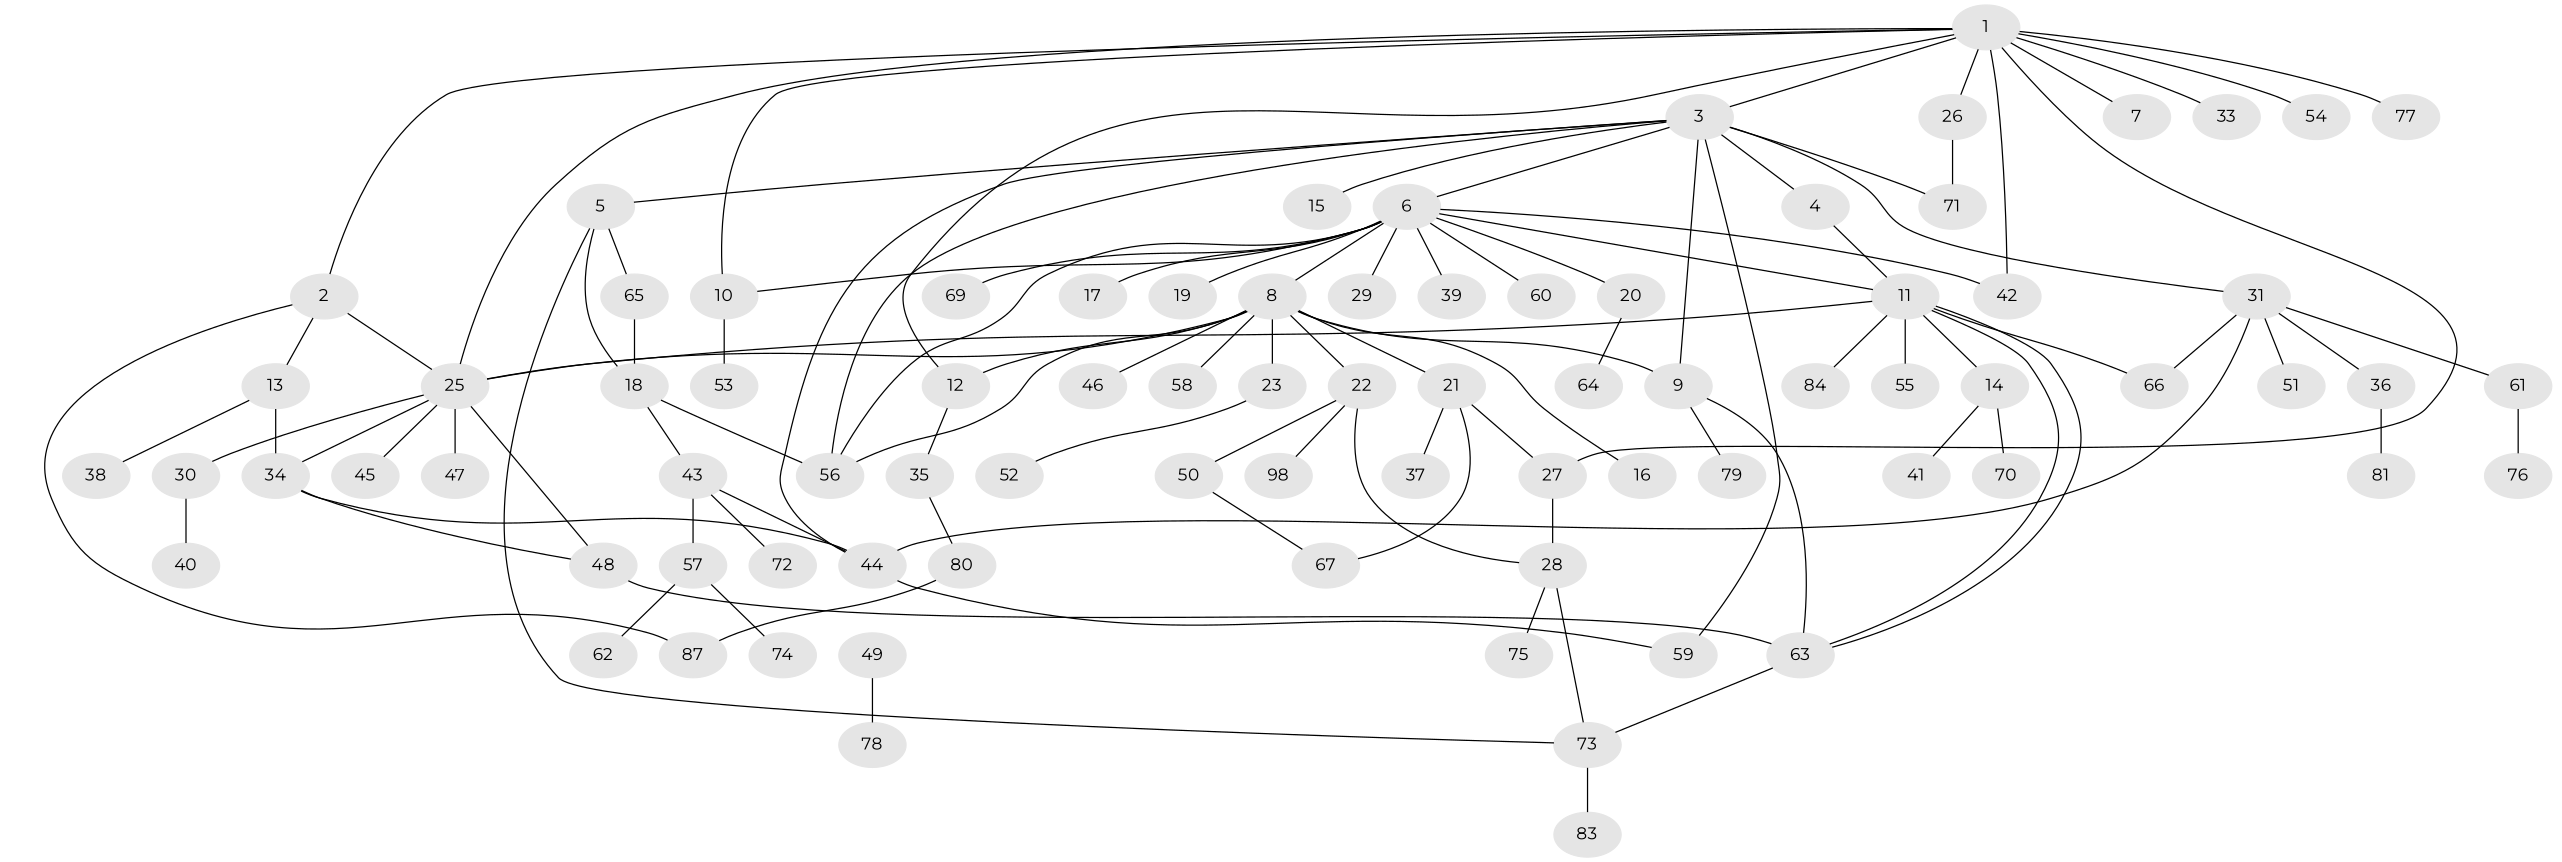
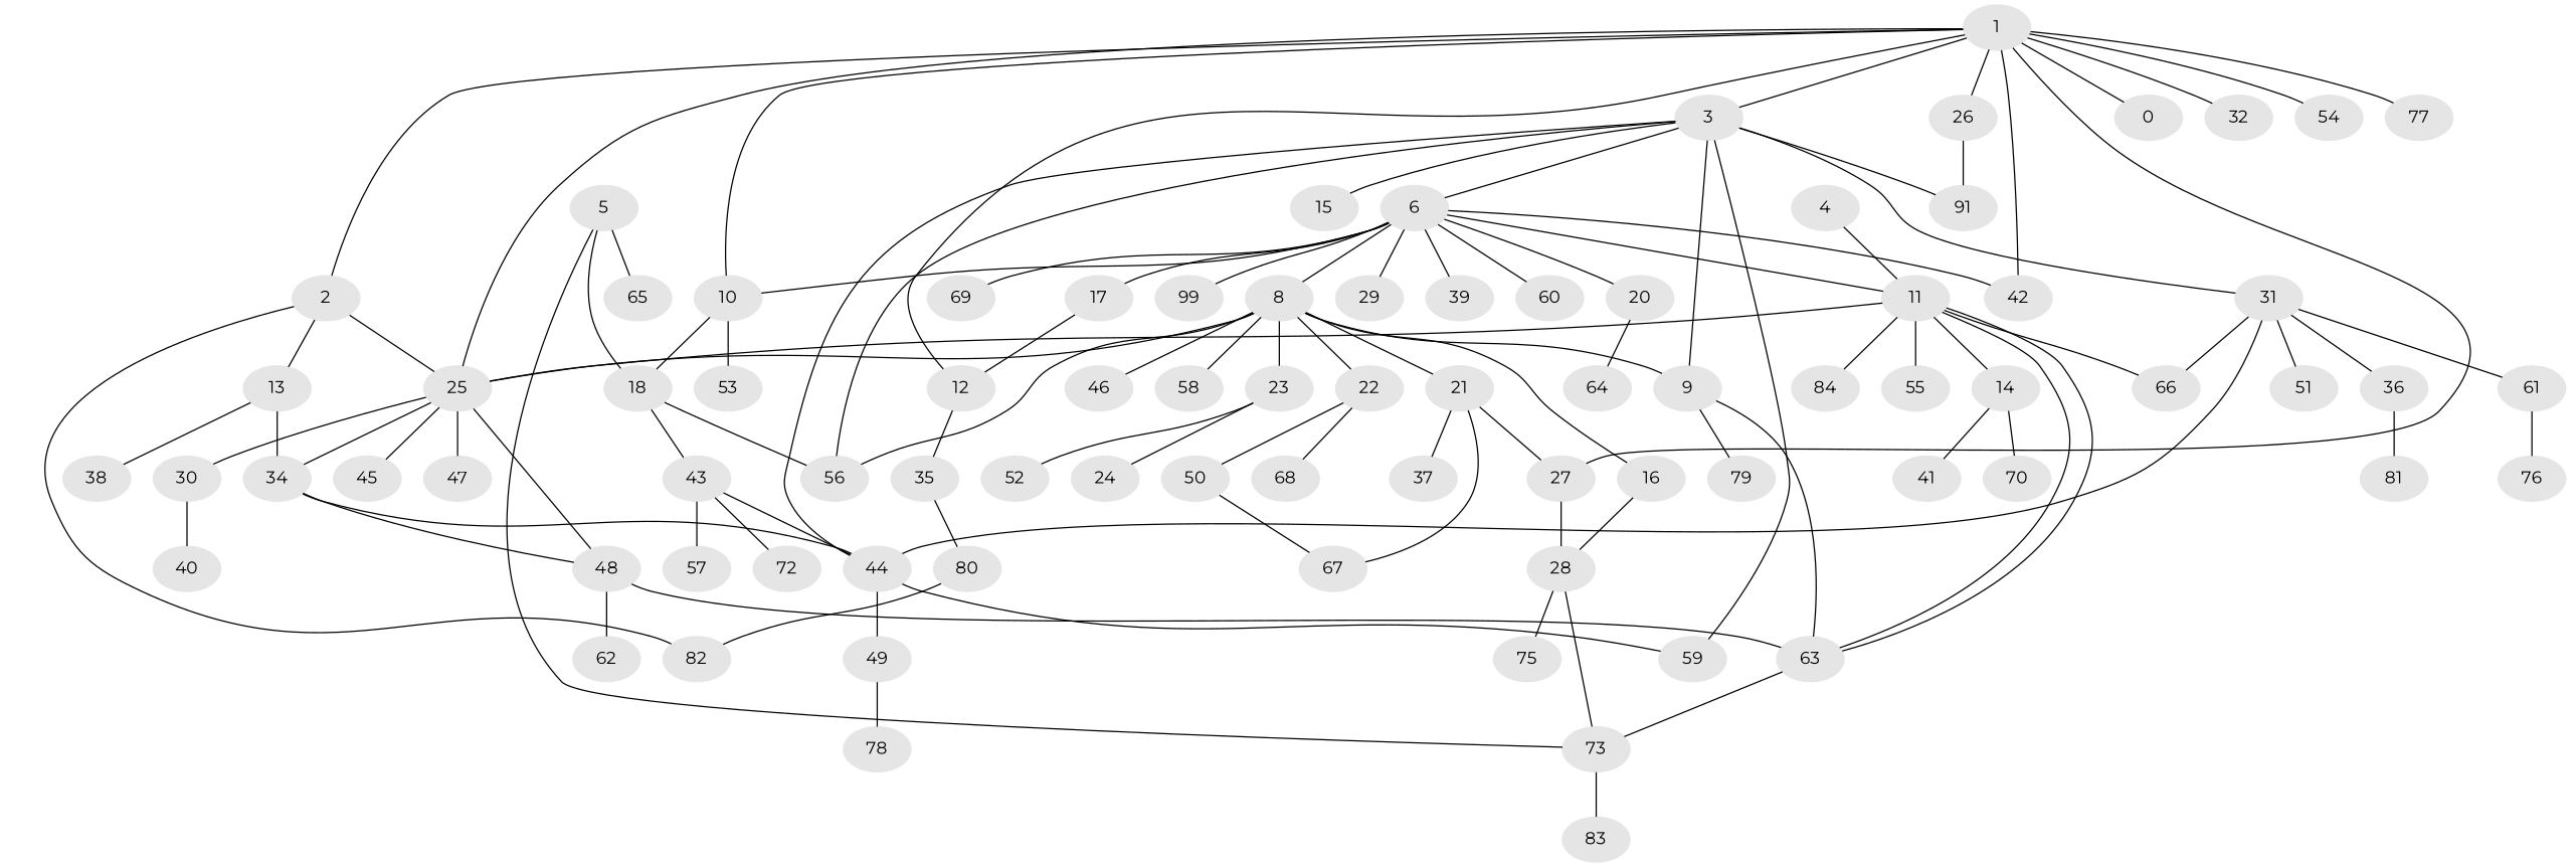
  graph {
    fontname=Montserrat
    node [color=gray90 fontname=Montserrat style=filled]
    edge [fontname=Montserrat]
    1
    2
    3
-   7
+   7 [label=0]
    10
    12
    25
    26
    27
-   32 [label=33]
+   32
    42
    54
    77
    13
-   82 [label=87]
+   82
    4
    5
    6
    9
    15
    31
    44
    56
    59
-   71
+   71 [label=91]
    18
    53
    35
    34
    30
    45
    47
    48
    28
    38
    11
    65
    73
    8
    17
-   19
+   19 [label=99]
    20
    29
    39
    60
    69
    63
    79
    66
    36
    51
    61
    49
    14
    55
    84
    43
    83
    16
    21
    22
    23
    46
    58
    64
    37
    67
    50
-   68 [label=98]
+   68
+   24
    52
    41
    70
    80
    57
    72
    75
    40
    62
    81
    76
-   74
    78
    1 -- 2
    1 -- 3
    1 -- 7
    1 -- 10
    1 -- 12
    1 -- 25
    1 -- 26
    1 -- 27
    1 -- 32
    1 -- 42
    1 -- 54
    1 -- 77
    2 -- 25
    2 -- 13
    2 -- 82
-   3 -- 4
-   3 -- 5
    3 -- 6
    3 -- 9
    3 -- 15
    3 -- 31
    3 -- 44
    3 -- 56
    3 -- 59
    3 -- 71
-   65 -- 18
+   10 -- 18
    10 -- 53
    12 -- 35
    25 -- 34
    25 -- 30
    25 -- 45
    25 -- 47
    25 -- 48
    26 -- 71
    27 -- 28
    13 -- 34
    13 -- 38
    4 -- 11
    5 -- 18
    5 -- 65
    5 -- 73
    6 -- 10
    6 -- 42
-   6 -- 56
    6 -- 11
    6 -- 8
    6 -- 17
    6 -- 19
    6 -- 20
    6 -- 29
    6 -- 39
    6 -- 60
    6 -- 69
    9 -- 63
    9 -- 79
    31 -- 44
    31 -- 66
    31 -- 36
    31 -- 51
    31 -- 61
    44 -- 59
+   44 -- 49
    18 -- 56
    18 -- 43
    35 -- 80
    34 -- 44
    34 -- 48
    30 -- 40
    48 -- 63
-   57 -- 62
+   48 -- 62
    28 -- 73
    28 -- 75
    11 -- 25
    11 -- 63
    11 -- 63
    11 -- 66
    11 -- 14
    11 -- 55
    11 -- 84
    73 -- 83
-   8 -- 12
+   17 -- 12
    8 -- 25
    8 -- 9
    8 -- 56
    8 -- 16
    8 -- 21
    8 -- 22
    8 -- 23
    8 -- 46
    8 -- 58
    20 -- 64
    63 -- 73
    36 -- 81
    61 -- 76
    49 -- 78
    14 -- 41
    14 -- 70
    43 -- 44
    43 -- 57
    43 -- 72
    21 -- 27
    21 -- 37
    21 -- 67
-   22 -- 28
+   16 -- 28
    22 -- 50
    22 -- 68
+   23 -- 24
    23 -- 52
    50 -- 67
    80 -- 82
-   57 -- 74
  }
